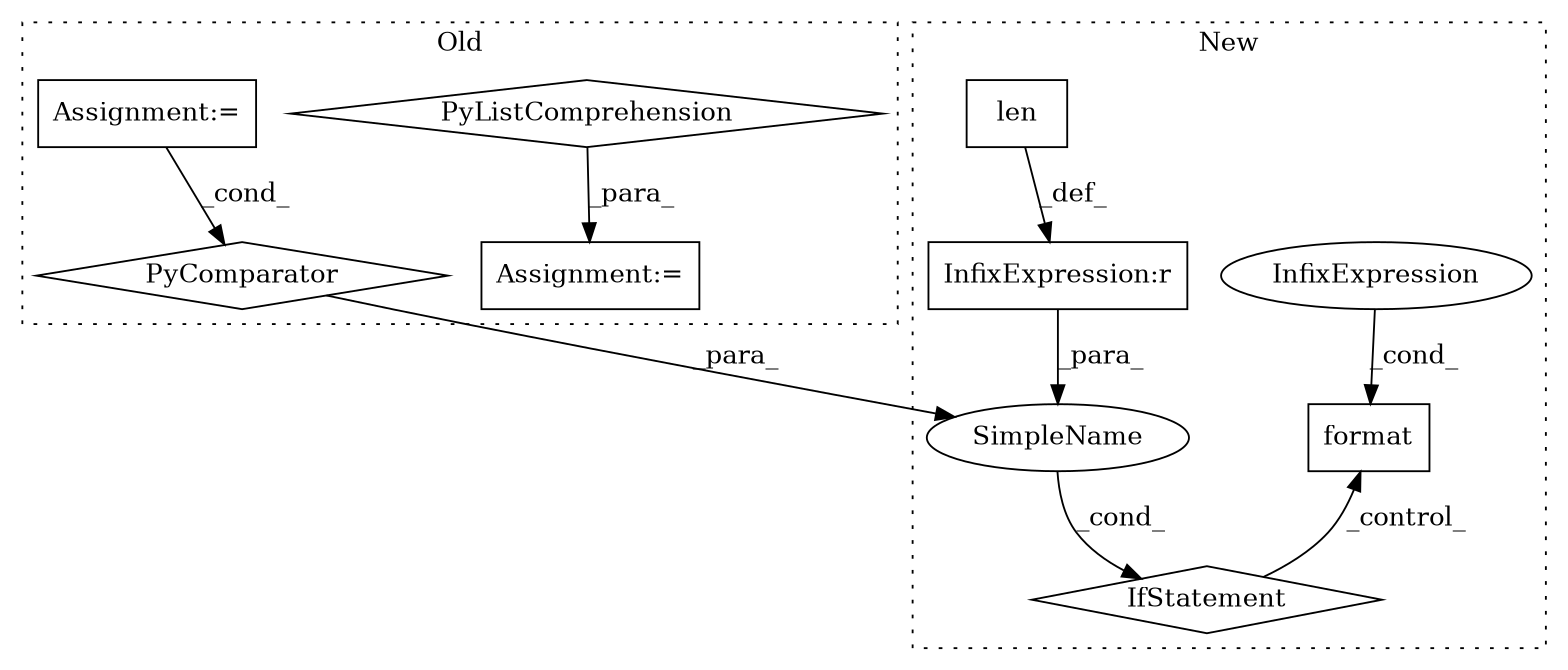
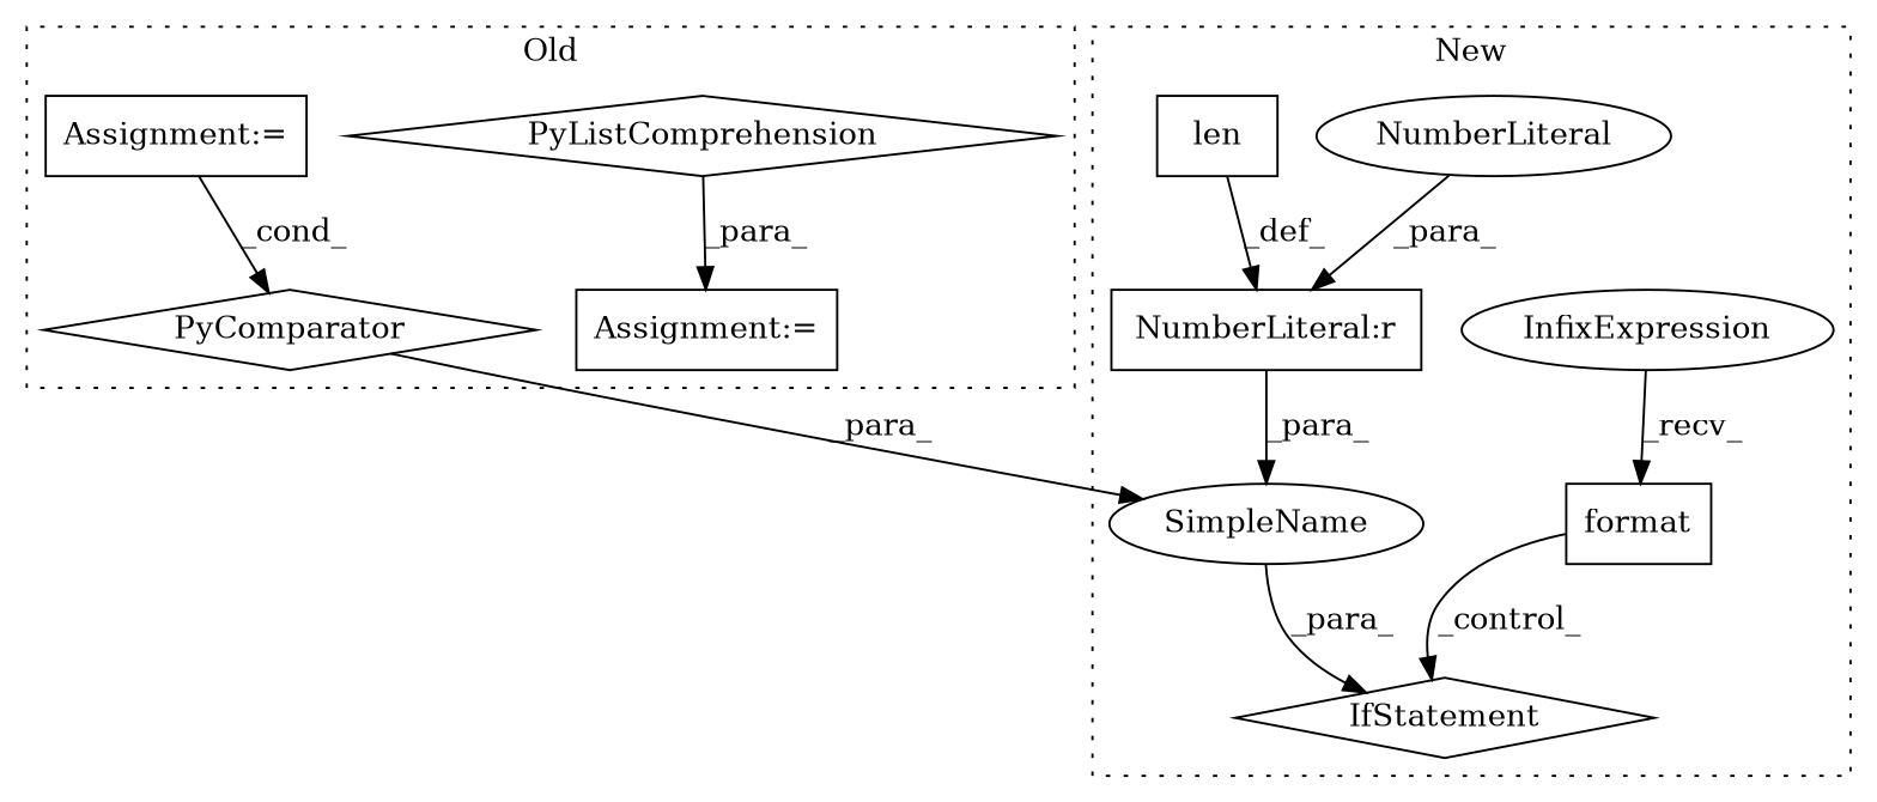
  digraph {
    node [a=7 l=59 s=6992 shape=box]
    n1 [a=109 l=164 label=PyListComprehension s=6900 shape=diamond]
    n2 [a=113 label=PyComparator shape=diamond]
    n3 [label="Assignment:="]
    n4 [l=17 label="Assignment:=" s=6883]
    n5 [a=32 l="7,1" label=format s="7412,7424"]
    n6 [a=45 l=29 label=InfixExpression s=7382 shape=ellipse]
    n7 [a=25 l="4,2" label=IfStatement s="7333,7357" shape=diamond]
    n8 [a=42 label=SimpleName shape=ellipse l="" s=""]
-   n9 [a=27 l=4 label="InfixExpression:r" s=7352]
+   n9 [a=27 l=4 label="NumberLiteral:r" s=7352]
+   n10 [a=34 l=1 label=NumberLiteral s=7356 shape=ellipse]
    n11 [a=32 l="4,1" label=len s="7337,7351"]
    subgraph cluster_1 {
      label=Old
      style=dotted
      n1
      n2
      n3
      n4
    }
    subgraph cluster_2 {
      label=New
      style=dotted
      n5
      n6
      n7
      n8
      n9
+     n10
      n11
    }
    n1 -> n4 [label=_para_]
    n2 -> n8 [label=_para_]
    n3 -> n2 [label=_cond_]
-   n6 -> n5 [label=_cond_]
-   n7 -> n5 [label=_control_]
-   n8 -> n7 [label=_cond_]
+   n6 -> n5 [label=_recv_]
+   n5 -> n7 [label=_control_]
+   n8 -> n7 [label=_para_]
    n9 -> n8 [label=_para_]
+   n10 -> n9 [label=_para_]
    n11 -> n9 [label=_def_]
  }
